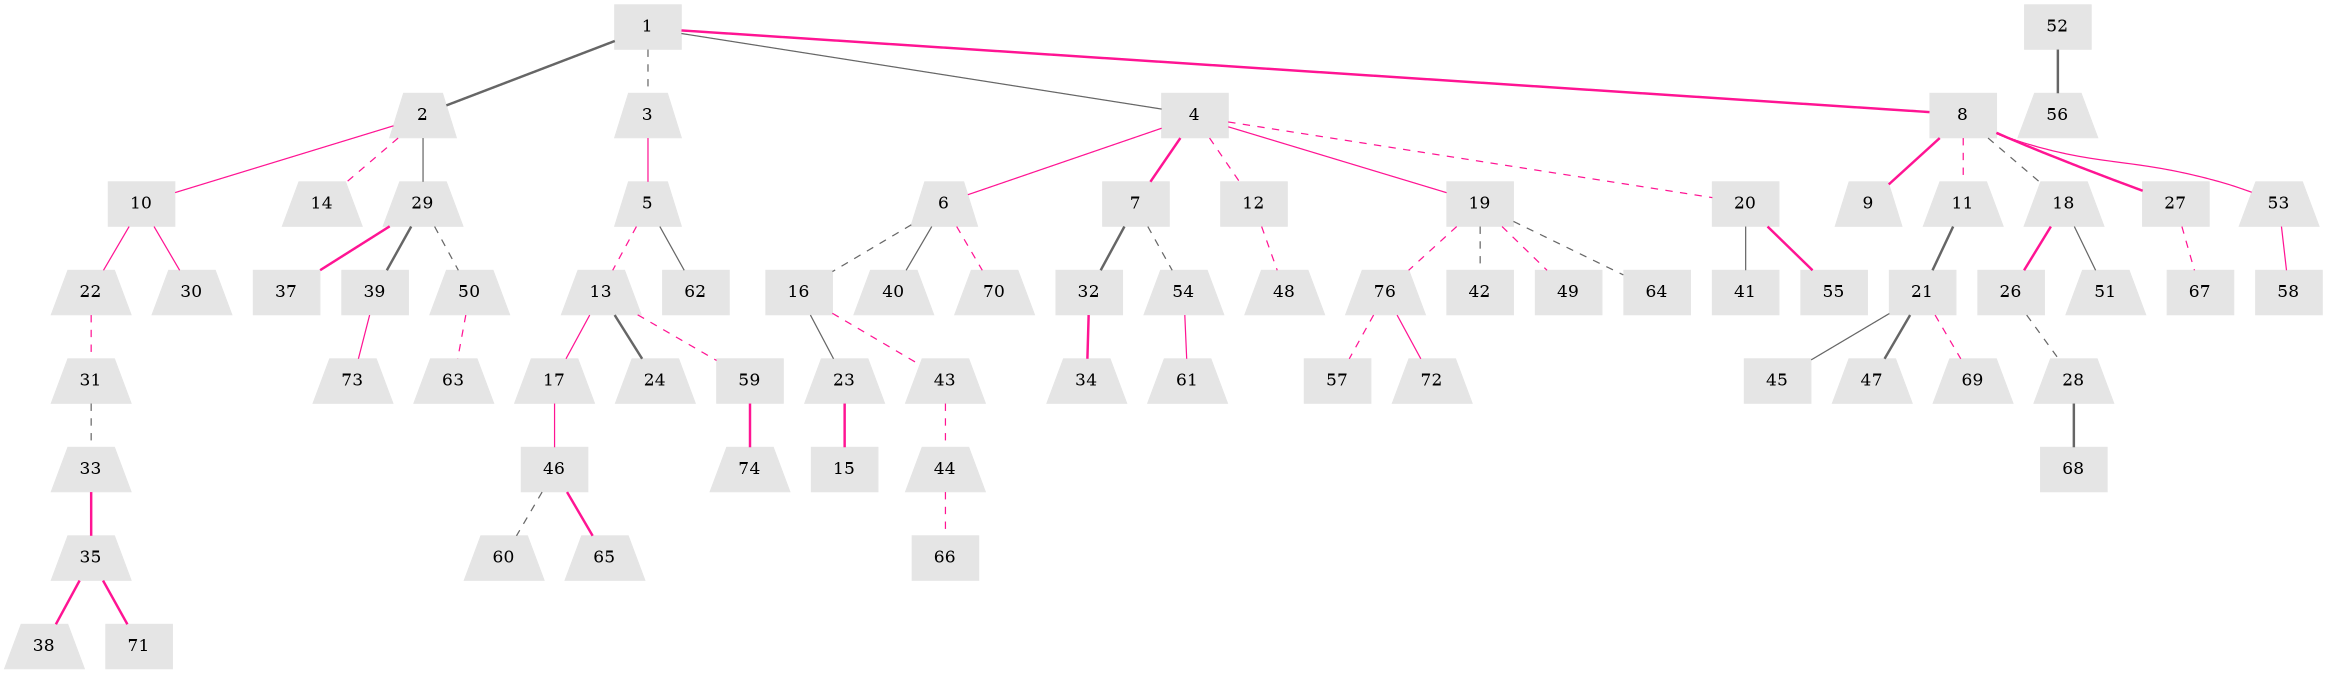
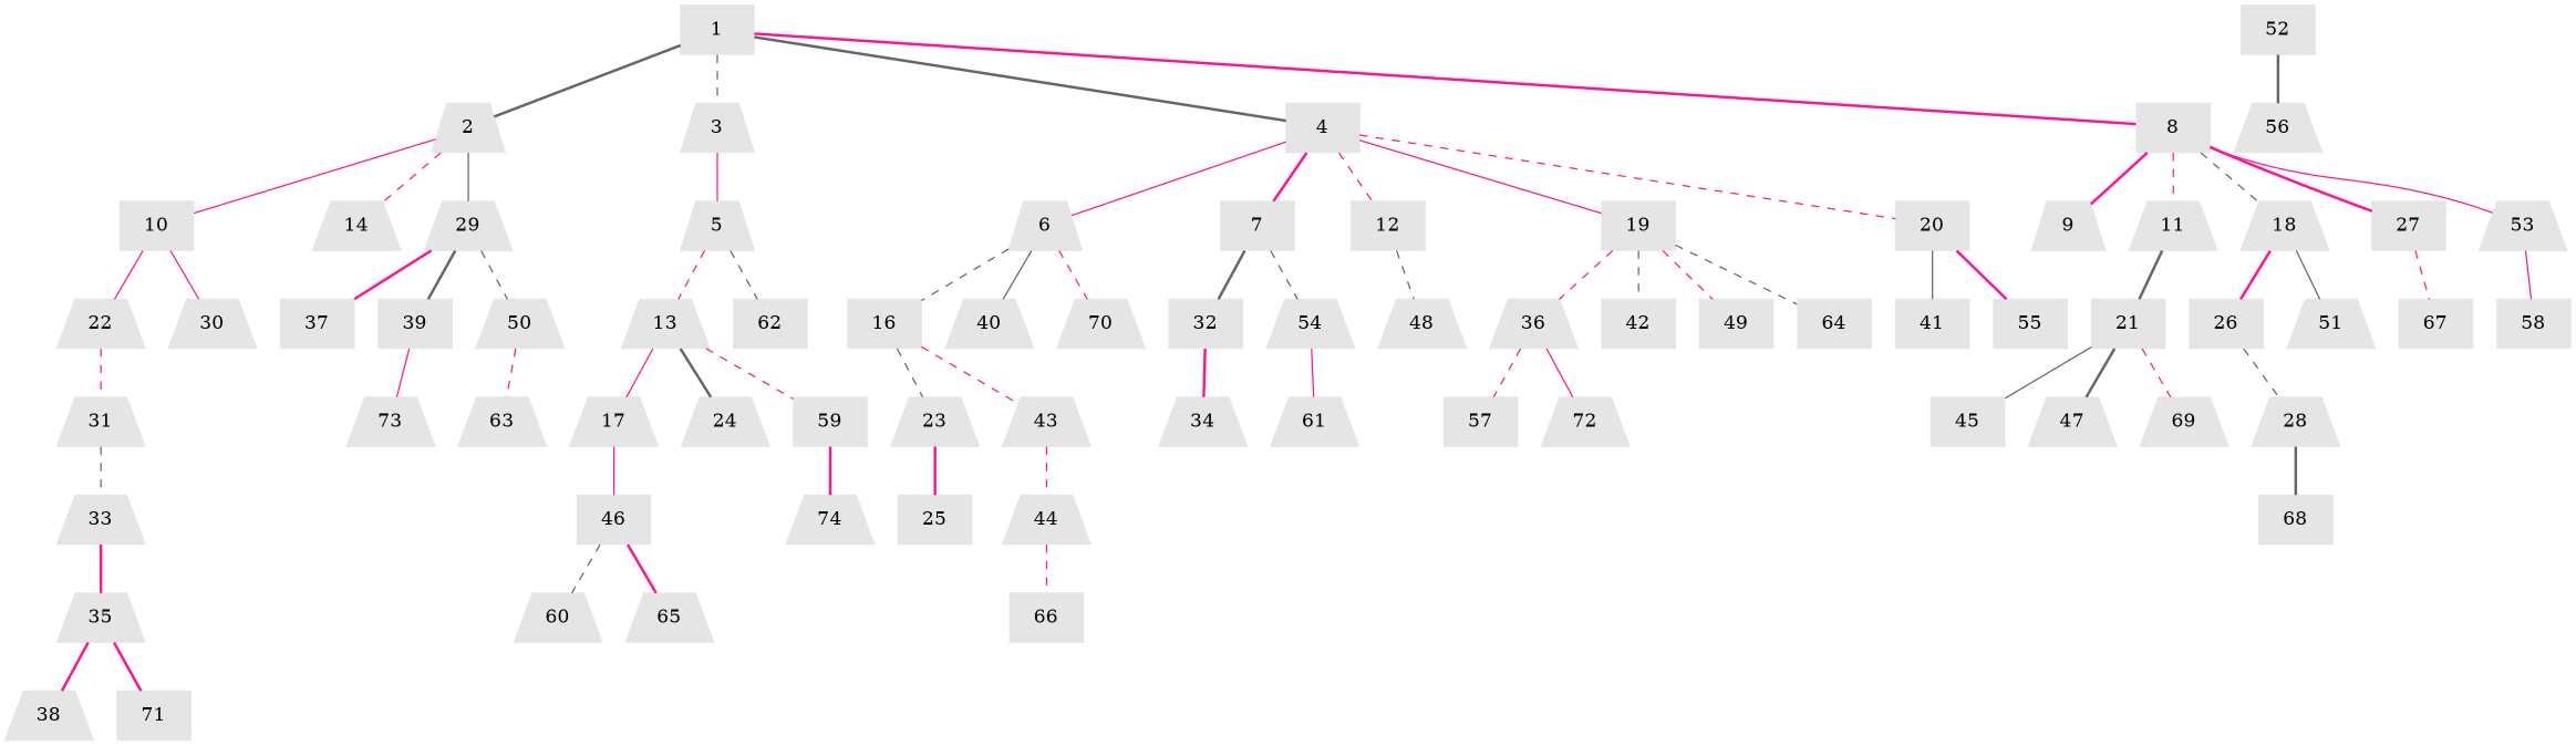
  graph {
    node [color=gray90 shape=trapezium style=filled]
    edge [color=deeppink style=dashed weight=1.0]
    1 [shape=box]
    2
    3
    4 [shape=box]
    8 [shape=box]
    10 [shape=box]
    14
    29
    5
    6
    7 [shape=box]
    12 [shape=box]
    19 [shape=box]
    20 [shape=box]
    9
    11
    18
    27 [shape=box]
    53
    22
    30
    37 [shape=box]
    39 [shape=box]
    50
    13
    62 [shape=box]
    16 [shape=box]
    40
    70
    32 [shape=box]
    54
    48
-   36 [label=76]
+   36
    42 [shape=box]
    49 [shape=box]
    64 [shape=box]
    41 [shape=box]
    55 [shape=box]
    17
    24
    59 [shape=box]
    23
    43
    34
    61
    21 [shape=box]
    26 [shape=box]
    51
    67 [shape=box]
    58 [shape=box]
    31
    45 [shape=box]
    47
    69
    46 [shape=box]
    74
    52 [shape=box]
    56
-   25 [shape=box label=15]
+   25 [shape=box]
    44
    60
    65
    28
    57 [shape=box]
    72
    33
    68 [shape=box]
    73
    63
    35
    38
    71 [shape=box]
    66 [shape=box]
    1 -- 2 [color=gray40 style=bold weight=2.0]
    1 -- 3 [color=gray40]
-   1 -- 4 [color=gray40 style=solid]
+   1 -- 4 [color=gray40 style=bold]
    1 -- 8 [style=bold]
    2 -- 10 [style=solid]
    2 -- 14
    2 -- 29 [color=gray40 style=solid]
    3 -- 5 [style=solid]
    4 -- 6 [style=solid]
    4 -- 7 [style=bold]
    4 -- 12
    4 -- 19 [style=solid]
    4 -- 20
    8 -- 9 [style=bold]
    8 -- 11 [weight=2.0]
    8 -- 18 [color=gray40]
    8 -- 27 [style=bold]
    8 -- 53 [style=solid]
    10 -- 22 [style=solid weight=2.0]
    10 -- 30 [style=solid]
    29 -- 37 [style=bold]
    29 -- 39 [color=gray40 style=bold]
    29 -- 50 [color=gray40]
    5 -- 13
-   5 -- 62 [color=gray40 style=solid]
+   5 -- 62 [color=gray40]
    6 -- 16 [color=gray40]
    6 -- 40 [color=gray40 style=solid]
    6 -- 70
    7 -- 32 [color=gray40 style=bold weight=2.0]
    7 -- 54 [color=gray40]
-   12 -- 48
+   12 -- 48 [color=gray40]
    19 -- 36
    19 -- 42 [color=gray40]
    19 -- 49
    19 -- 64 [color=gray40]
    20 -- 41 [color=gray40 style=solid]
    20 -- 55 [style=bold]
    11 -- 21 [color=gray40 style=bold]
    18 -- 26 [style=bold]
    18 -- 51 [color=gray40 style=solid]
    27 -- 67
    53 -- 58 [style=solid]
    22 -- 31
    39 -- 73 [style=solid]
    50 -- 63
    13 -- 17 [style=solid weight=2.0]
    13 -- 24 [color=gray40 style=bold]
    13 -- 59
-   16 -- 23 [color=gray40 style=solid]
+   16 -- 23 [color=gray40]
    16 -- 43
    32 -- 34 [style=bold]
    54 -- 61 [style=solid]
    36 -- 57
    36 -- 72 [style=solid]
    17 -- 46 [style=solid]
    59 -- 74 [style=bold]
    23 -- 25 [style=bold]
    43 -- 44
    21 -- 45 [color=gray40 style=solid]
    21 -- 47 [color=gray40 style=bold]
    21 -- 69
    26 -- 28 [color=gray40]
    31 -- 33 [color=gray40]
    46 -- 60 [color=gray40]
    46 -- 65 [style=bold]
    52 -- 56 [color=gray40 style=bold]
    44 -- 66
    28 -- 68 [color=gray40 style=bold]
    33 -- 35 [style=bold]
    35 -- 38 [style=bold]
    35 -- 71 [style=bold]
  }
